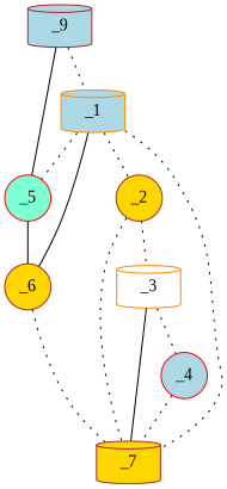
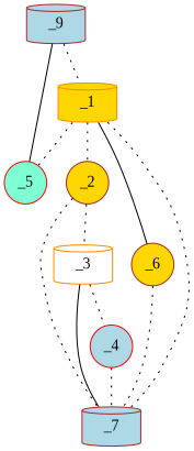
  graph {
    fontname="Liberation Serif"
    node [color=brown fillcolor=lightblue fontname="Liberation Serif" shape=cylinder style=filled]
    edge [fontname="Liberation Serif" style=dotted valence=1]
    n1 [label=_9 x=37 y=72]
-   _1 [color=darkorange x=47 y=26]
+   _1 [color=darkorange fillcolor=gold x=47 y=26]
    _5 [color=red fillcolor=aquamarine shape=circle x=80 y=62]
    _2 [fillcolor=gold shape=circle x=59 y=14]
    _6 [fillcolor=gold shape=circle x=82 y=52]
-   _7 [fillcolor=gold x=86 y=24]
+   _7 [x=86 y=24]
    _3 [color=darkorange fillcolor=white x=67 y=11]
    _4 [color=red shape=circle x=71 y=10]
    n1 -- _1
    n1 -- _5 [style=solid]
    _1 -- _5 [valence=2]
    _1 -- _2
    _1 -- _6 [style=solid valence=2]
    _1 -- _7 [valence=2]
-   _5 -- _6 [style=solid]
    _2 -- _7
    _2 -- _3
    _6 -- _7 [valence=2]
    _3 -- _7 [style=solid valence=2]
    _3 -- _4
    _4 -- _7
  }
